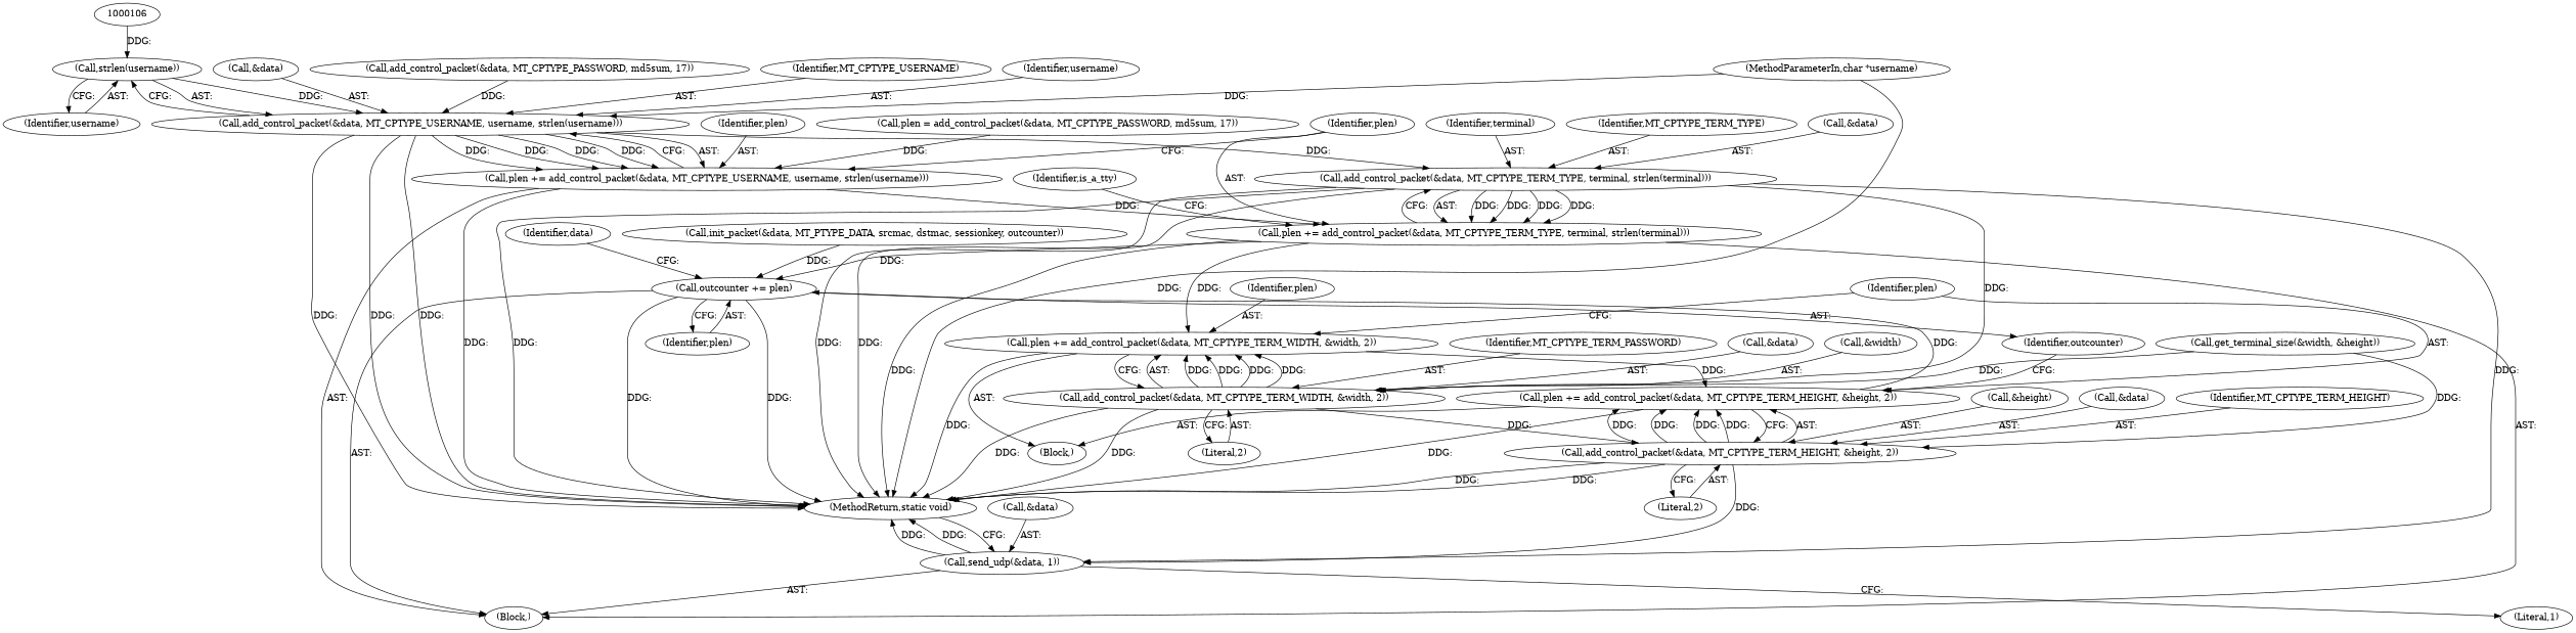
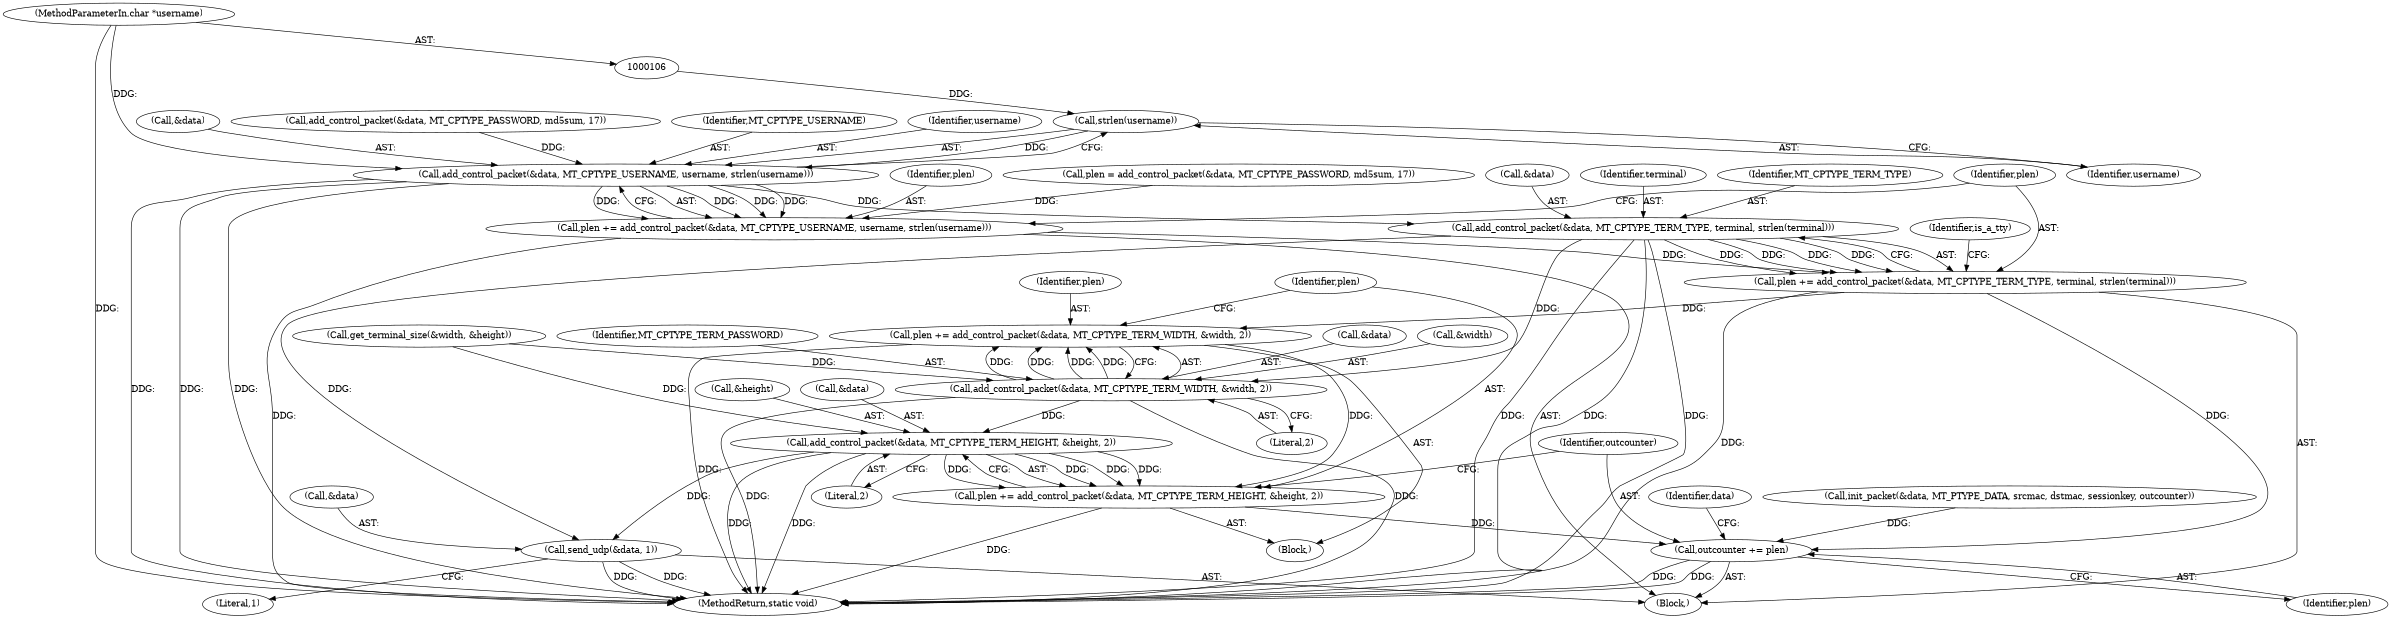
  digraph {
    fontname="DejaVu Serif"
    node [fontname="DejaVu Serif"]
    edge [fontname="DejaVu Serif"]
    n1 [label="(Call,strlen(username))"]
    n2 [label="(Call,add_control_packet(&data, MT_CPTYPE_USERNAME, username, strlen(username)))"]
    n3 [label="(Identifier,username)"]
    n4 [label="(MethodReturn,static void)"]
    n5 [label="(Call,plen += add_control_packet(&data, MT_CPTYPE_USERNAME, username, strlen(username)))"]
    n6 [label="(Call,add_control_packet(&data, MT_CPTYPE_TERM_TYPE, terminal, strlen(terminal)))"]
    n7 [label="(MethodParameterIn,char *username)"]
    1000106
    n9 [label="(Call,send_udp(&data, 1))"]
    n10 [label="(Call,plen += add_control_packet(&data, MT_CPTYPE_TERM_TYPE, terminal, strlen(terminal)))"]
    n11 [label="(Block,)"]
    n12 [label="(Call,add_control_packet(&data, MT_CPTYPE_TERM_WIDTH, &width, 2))"]
    n13 [label="(Call,plen += add_control_packet(&data, MT_CPTYPE_TERM_WIDTH, &width, 2))"]
    n14 [label="(Call,outcounter += plen)"]
    n15 [label="(Call,plen += add_control_packet(&data, MT_CPTYPE_TERM_HEIGHT, &height, 2))"]
    n16 [label="(Block,)"]
    n17 [label="(Identifier,plen)"]
    n18 [label="(Call,add_control_packet(&data, MT_CPTYPE_TERM_HEIGHT, &height, 2))"]
    n19 [label="(Literal,2)"]
    n20 [label="(Literal,2)"]
    n21 [label="(Literal,1)"]
    n22 [label="(Identifier,plen)"]
    n23 [label="(Identifier,terminal)"]
    n24 [label="(Call,&data)"]
    n25 [label="(Call,&data)"]
    n26 [label="(Identifier,plen)"]
    n27 [label="(Identifier,MT_CPTYPE_TERM_TYPE)"]
-   n28 [label="(Identifier,MT_CPTYPE_TERM_HEIGHT)"]
    n29 [label="(Call,&width)"]
    n30 [label="(Call,&data)"]
    n31 [label="(Identifier,plen)"]
    n32 [label="(Identifier,plen)"]
    n33 [label="(Call,add_control_packet(&data, MT_CPTYPE_PASSWORD, md5sum, 17))"]
    n34 [label="(Identifier,is_a_tty)"]
    n35 [label="(Identifier,MT_CPTYPE_USERNAME)"]
    n36 [label="(Call,get_terminal_size(&width, &height))"]
    n37 [label="(Identifier,username)"]
    n38 [label="(Call,&data)"]
    n39 [label="(Identifier,outcounter)"]
    n40 [label="(Identifier,data)"]
    n41 [label="(Call,init_packet(&data, MT_PTYPE_DATA, srcmac, dstmac, sessionkey, outcounter))"]
    n42 [label="(Call,&data)"]
    n43 [label="(Identifier,MT_CPTYPE_TERM_PASSWORD)"]
    n44 [label="(Call,plen = add_control_packet(&data, MT_CPTYPE_PASSWORD, md5sum, 17))"]
    n45 [label="(Call,&height)"]
    n1 -> n2 [label="AST: "]
    n1 -> n2 [label="DDG: "]
    n1 -> n3 [label="CFG: "]
    n2 -> n1 [label="CFG: "]
    n2 -> n4 [label="DDG: "]
    n2 -> n4 [label="DDG: "]
    n2 -> n4 [label="DDG: "]
    n2 -> n5 [label="AST: "]
    n2 -> n5 [label="DDG: "]
    n2 -> n5 [label="DDG: "]
    n2 -> n5 [label="DDG: "]
    n2 -> n5 [label="DDG: "]
    n2 -> n6 [label="DDG: "]
    n3 -> n1 [label="AST: "]
-   n4 -> n9 [label="CFG: "]
    n5 -> n2 [label="CFG: "]
    n5 -> n4 [label="DDG: "]
    n5 -> n10 [label="DDG: "]
    n5 -> n11 [label="AST: "]
    n6 -> n4 [label="DDG: "]
    n6 -> n4 [label="DDG: "]
    n6 -> n4 [label="DDG: "]
    n6 -> n9 [label="DDG: "]
    n6 -> n10 [label="AST: "]
    n6 -> n10 [label="DDG: "]
    n6 -> n10 [label="DDG: "]
    n6 -> n10 [label="DDG: "]
    n6 -> n10 [label="DDG: "]
    n6 -> n12 [label="DDG: "]
    n7 -> n2 [label="DDG: "]
    n7 -> n4 [label="DDG: "]
+   n7 -> 1000106 [label="AST: "]
    1000106 -> n1 [label="DDG: "]
    n9 -> n4 [label="DDG: "]
    n9 -> n4 [label="DDG: "]
    n9 -> n11 [label="AST: "]
    n9 -> n21 [label="CFG: "]
    n10 -> n4 [label="DDG: "]
    n10 -> n6 [label="CFG: "]
    n10 -> n11 [label="AST: "]
    n10 -> n13 [label="DDG: "]
    n10 -> n14 [label="DDG: "]
    n12 -> n4 [label="DDG: "]
    n12 -> n4 [label="DDG: "]
    n12 -> n13 [label="AST: "]
    n12 -> n13 [label="DDG: "]
    n12 -> n13 [label="DDG: "]
    n12 -> n13 [label="DDG: "]
    n12 -> n13 [label="DDG: "]
    n12 -> n18 [label="DDG: "]
    n12 -> n19 [label="CFG: "]
    n13 -> n4 [label="DDG: "]
    n13 -> n12 [label="CFG: "]
    n13 -> n15 [label="DDG: "]
    n13 -> n16 [label="AST: "]
    n14 -> n4 [label="DDG: "]
    n14 -> n4 [label="DDG: "]
    n14 -> n11 [label="AST: "]
    n14 -> n17 [label="CFG: "]
    n15 -> n4 [label="DDG: "]
    n15 -> n14 [label="DDG: "]
    n15 -> n16 [label="AST: "]
    n15 -> n18 [label="CFG: "]
    n17 -> n14 [label="AST: "]
    n18 -> n4 [label="DDG: "]
    n18 -> n4 [label="DDG: "]
    n18 -> n9 [label="DDG: "]
    n18 -> n15 [label="AST: "]
    n18 -> n15 [label="DDG: "]
    n18 -> n15 [label="DDG: "]
    n18 -> n15 [label="DDG: "]
    n18 -> n15 [label="DDG: "]
    n18 -> n20 [label="CFG: "]
    n19 -> n12 [label="AST: "]
    n20 -> n18 [label="AST: "]
    n22 -> n13 [label="AST: "]
    n23 -> n6 [label="AST: "]
    n24 -> n18 [label="AST: "]
    n25 -> n12 [label="AST: "]
    n26 -> n5 [label="CFG: "]
    n26 -> n10 [label="AST: "]
    n27 -> n6 [label="AST: "]
-   n28 -> n18 [label="AST: "]
    n29 -> n12 [label="AST: "]
    n30 -> n2 [label="AST: "]
    n31 -> n5 [label="AST: "]
    n32 -> n13 [label="CFG: "]
    n32 -> n15 [label="AST: "]
    n33 -> n2 [label="DDG: "]
    n34 -> n10 [label="CFG: "]
    n35 -> n2 [label="AST: "]
    n36 -> n12 [label="DDG: "]
    n36 -> n18 [label="DDG: "]
    n37 -> n2 [label="AST: "]
    n38 -> n9 [label="AST: "]
-   n14 -> n39 [label="AST: "]
+   n39 -> n14 [label="AST: "]
    n39 -> n15 [label="CFG: "]
    n40 -> n14 [label="CFG: "]
    n41 -> n14 [label="DDG: "]
    n42 -> n6 [label="AST: "]
    n43 -> n12 [label="AST: "]
    n44 -> n5 [label="DDG: "]
    n45 -> n18 [label="AST: "]
  }
